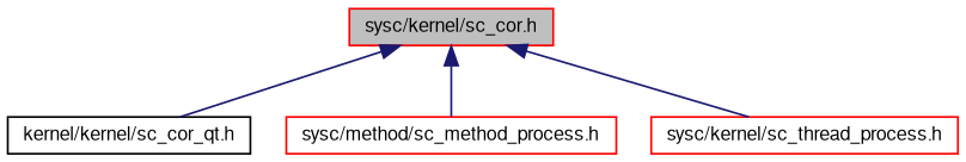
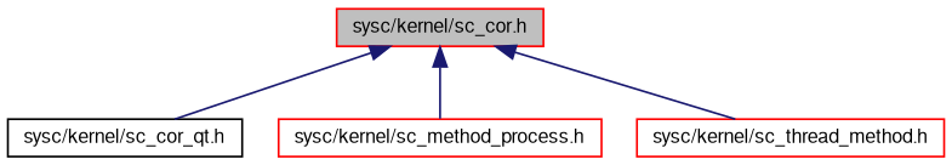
  digraph {
    node [color=red fillcolor=white fontname=FreeSans fontsize=10 shape=record style=filled]
    edge [color=midnightblue dir=back fontname=FreeSans fontsize=10 labelfontname=FreeSans labelfontsize=10 style=solid]
    n1 [fillcolor=grey75 fontcolor=black height=0.2 label="sysc/kernel/sc_cor.h" width=0.4]
-   n2 [color=black height=0.2 label="kernel/kernel/sc_cor_qt.h" width=0.4]
-   n3 [height=0.2 label="sysc/method/sc_method_process.h" width=0.4]
-   n4 [height=0.2 label="sysc/kernel/sc_thread_process.h" width=0.4]
+   n2 [color=black height=0.2 label="sysc/kernel/sc_cor_qt.h" width=0.4]
+   n3 [height=0.2 label="sysc/kernel/sc_method_process.h" width=0.4]
+   n4 [height=0.2 label="sysc/kernel/sc_thread_method.h" width=0.4]
    n1 -> n2
    n1 -> n3
    n1 -> n4
  }
